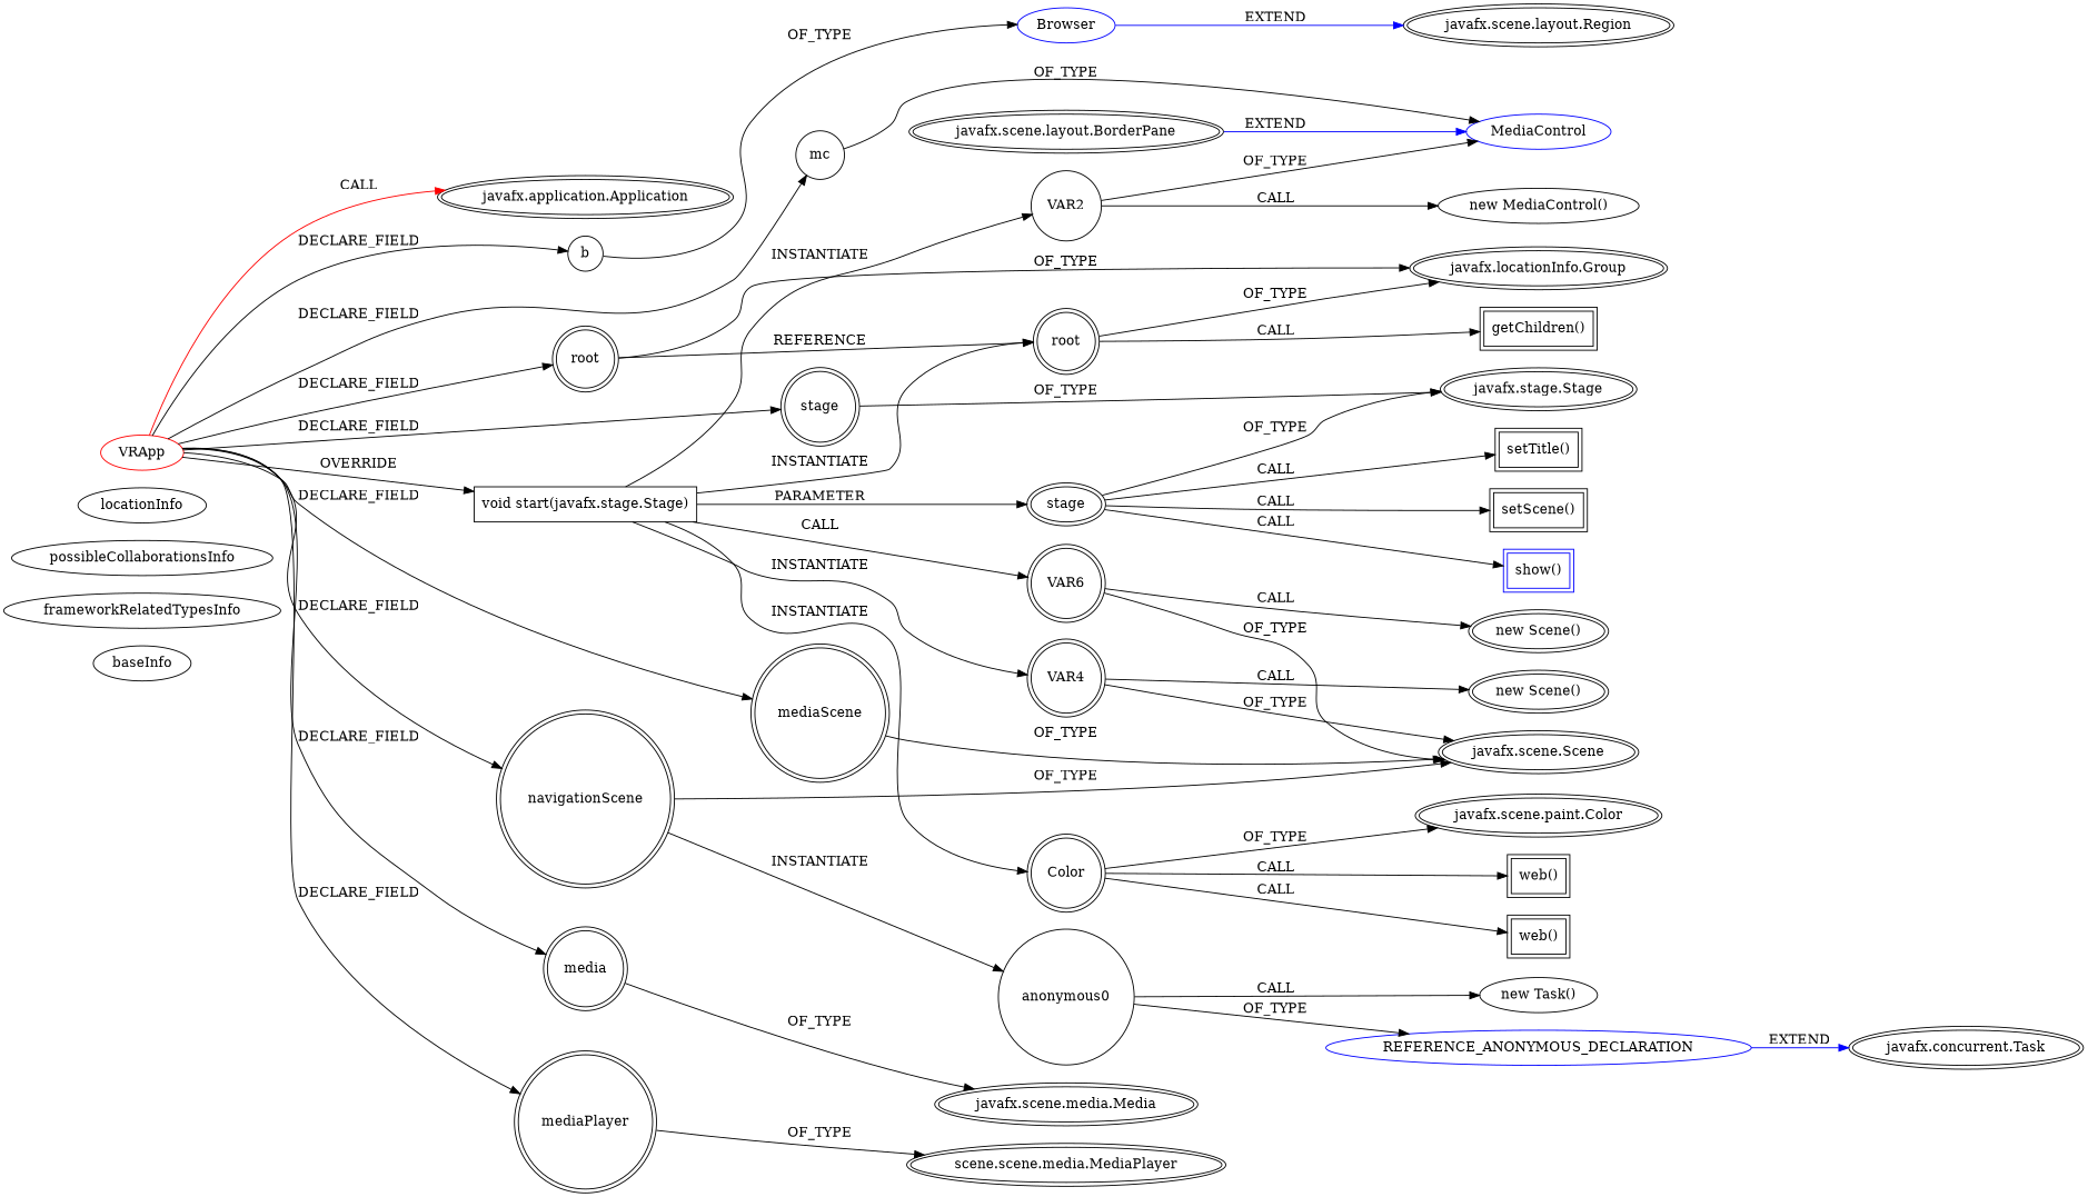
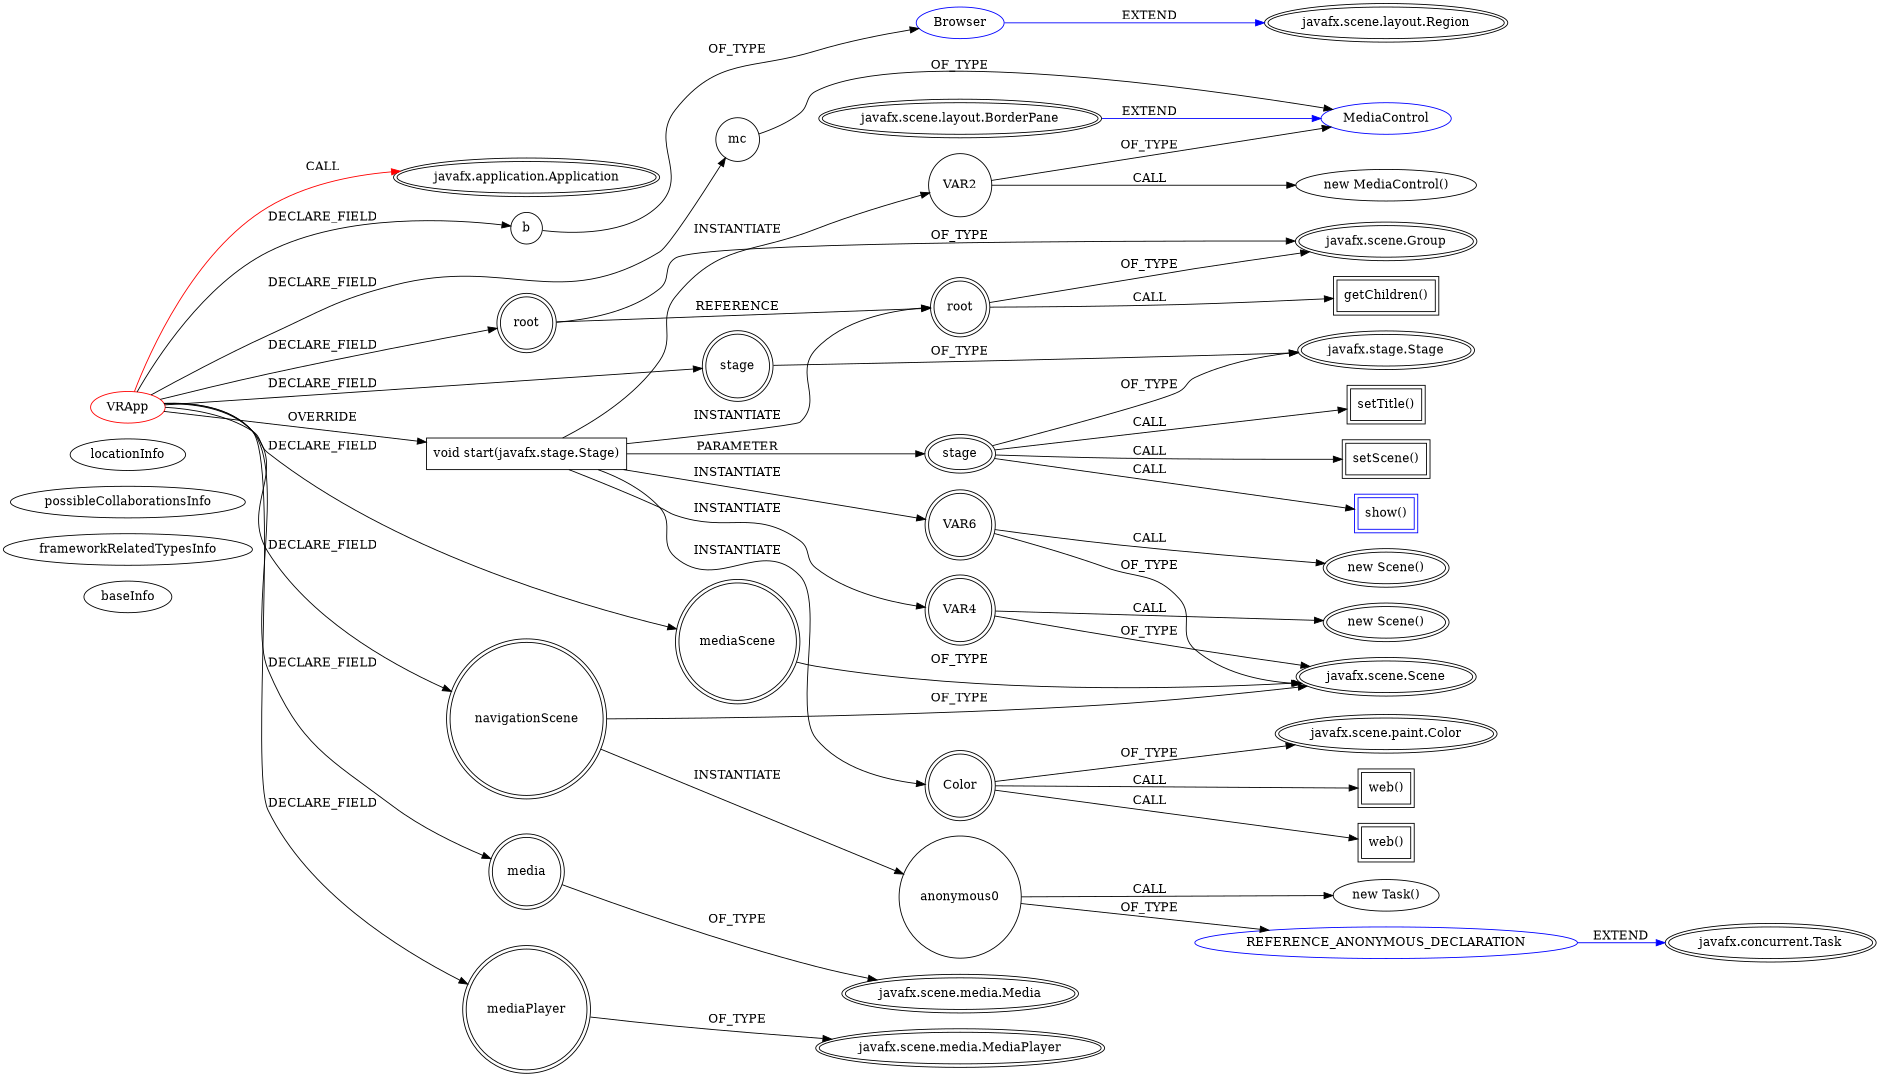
  digraph {
    rankdir=LR
    node [isFrameworkType=true vertexType=FRAMEWORK_CLASS_TYPE peripheries=2]
    baseInfo [category=extension_graph graphId=1614 isAnonymous=false possibleRelation=true isFrameworkType="" vertexType="" peripheries=""]
    frameworkRelatedTypesInfo [0="javafx.application.Application" isFrameworkType="" vertexType="" peripheries=""]
    possibleCollaborationsInfo [0="1614~FIELD_DECLARATION-~javafx.application.Application ~javafx.scene.layout.Region ~false~false" 1="1614~OVERRIDING_METHOD_DECLARATION-INSTANTIATION-~javafx.application.Application ~javafx.concurrent.Task ~false~true" 2="1614~OVERRIDING_METHOD_DECLARATION-INSTANTIATION-FIELD_DECLARATION-~javafx.application.Application ~javafx.scene.layout.BorderPane ~false~false" isFrameworkType="" vertexType="" peripheries=""]
    locationInfo [contextSignature=VRApp filePath="/Williamgood-CST517-VR/CST517-VR-master/src/VRApp.java" graphId=1614 projectName="Williamgood-CST517-VR" isFrameworkType="" vertexType="" peripheries=""]
    n5 [color=red isFrameworkType=false label=VRApp vertexType=ROOT_CLIENT_CLASS_DECLARATION peripheries=""]
    n6 [label="javafx.application.Application"]
    n7 [isFrameworkType=false label=b shape=circle vertexType=FIELD_DECLARATION peripheries=""]
    n8 [isFrameworkType=false label=mc shape=circle vertexType=FIELD_DECLARATION peripheries=""]
    n9 [label=media shape=circle vertexType=FIELD_DECLARATION]
    n10 [label=mediaPlayer shape=circle vertexType=FIELD_DECLARATION]
    n11 [label=mediaScene shape=circle vertexType=FIELD_DECLARATION]
    n12 [label=navigationScene shape=circle vertexType=FIELD_DECLARATION]
    n13 [label=root shape=circle vertexType=FIELD_DECLARATION]
    n14 [label=stage shape=circle vertexType=FIELD_DECLARATION]
    n15 [isFrameworkType=false label="void start(javafx.stage.Stage)" shape=box vertexType=OVERRIDING_METHOD_DECLARATION peripheries=""]
    n16 [color=blue isFrameworkType=false label=Browser vertexType=REFERENCE_CLIENT_CLASS_DECLARATION peripheries=""]
    n17 [color=blue isFrameworkType=false label=MediaControl vertexType=REFERENCE_CLIENT_CLASS_DECLARATION peripheries=""]
    n18 [label="javafx.scene.media.Media"]
-   n19 [label="scene.scene.media.MediaPlayer"]
+   n19 [label="javafx.scene.media.MediaPlayer"]
    n20 [label="javafx.scene.Scene"]
    n21 [isFrameworkType=false label=anonymous0 shape=circle vertexType=VARIABLE_EXPRESION peripheries=""]
-   n22 [label="javafx.locationInfo.Group"]
+   n22 [label="javafx.scene.Group"]
    n23 [label=root shape=circle vertexType=VARIABLE_EXPRESION]
    n24 [label="javafx.stage.Stage"]
    n25 [label=stage vertexType=PARAMETER_DECLARATION]
    n26 [isFrameworkType=false label=VAR2 shape=circle vertexType=VARIABLE_EXPRESION peripheries=""]
    n27 [label=VAR4 shape=circle vertexType=VARIABLE_EXPRESION]
    n28 [label=Color shape=circle vertexType=VARIABLE_EXPRESION]
    n29 [label=VAR6 shape=circle vertexType=VARIABLE_EXPRESION]
    n30 [label="javafx.scene.layout.Region"]
    n31 [label="javafx.scene.layout.BorderPane"]
    n32 [label="getChildren()" shape=box vertexType=INSIDE_CALL]
    n33 [label="setTitle()" shape=box vertexType=INSIDE_CALL]
    n34 [label="setScene()" shape=box vertexType=INSIDE_CALL]
    n35 [color=blue label="show()" shape=box vertexType=INSIDE_CALL]
    n36 [color=blue isFrameworkType=false label=REFERENCE_ANONYMOUS_DECLARATION vertexType=REFERENCE_ANONYMOUS_DECLARATION peripheries=""]
    n37 [isFrameworkType=false label="new Task()" vertexType=CONSTRUCTOR_CALL peripheries=""]
    n38 [isFrameworkType=false label="new MediaControl()" vertexType=CONSTRUCTOR_CALL peripheries=""]
    n39 [label="new Scene()" vertexType=CONSTRUCTOR_CALL]
    n40 [label="javafx.scene.paint.Color"]
    n41 [label="web()" shape=box vertexType=INSIDE_CALL]
    n42 [label="web()" shape=box vertexType=INSIDE_CALL]
    n43 [label="new Scene()" vertexType=CONSTRUCTOR_CALL]
    n44 [label="javafx.concurrent.Task"]
    n5 -> n6 [color=red label=CALL]
    n5 -> n7 [label=DECLARE_FIELD]
    n5 -> n8 [label=DECLARE_FIELD]
    n5 -> n9 [label=DECLARE_FIELD]
    n5 -> n10 [label=DECLARE_FIELD]
    n5 -> n11 [label=DECLARE_FIELD]
    n5 -> n12 [label=DECLARE_FIELD]
    n5 -> n13 [label=DECLARE_FIELD]
    n5 -> n14 [label=DECLARE_FIELD]
    n5 -> n15 [label=OVERRIDE]
    n7 -> n16 [label=OF_TYPE]
    n8 -> n17 [label=OF_TYPE]
    n9 -> n18 [label=OF_TYPE]
    n10 -> n19 [label=OF_TYPE]
    n11 -> n20 [label=OF_TYPE]
    n12 -> n20 [label=OF_TYPE]
    n12 -> n21 [label=INSTANTIATE]
    n13 -> n22 [label=OF_TYPE]
    n13 -> n23 [label=REFERENCE]
    n14 -> n24 [label=OF_TYPE]
    n15 -> n23 [label=INSTANTIATE]
    n15 -> n25 [label=PARAMETER]
    n15 -> n26 [label=INSTANTIATE]
    n15 -> n27 [label=INSTANTIATE]
    n15 -> n28 [label=INSTANTIATE]
-   n15 -> n29 [label=CALL]
+   n15 -> n29 [label=INSTANTIATE]
    n16 -> n30 [color=blue label=EXTEND]
    n21 -> n36 [label=OF_TYPE]
    n21 -> n37 [label=CALL]
    n23 -> n22 [label=OF_TYPE]
    n23 -> n32 [label=CALL]
    n25 -> n24 [label=OF_TYPE]
    n25 -> n33 [label=CALL]
    n25 -> n34 [label=CALL]
    n25 -> n35 [label=CALL]
    n26 -> n17 [label=OF_TYPE]
    n26 -> n38 [label=CALL]
    n27 -> n20 [label=OF_TYPE]
    n27 -> n39 [label=CALL]
    n28 -> n40 [label=OF_TYPE]
    n28 -> n41 [label=CALL]
    n28 -> n42 [label=CALL]
    n29 -> n20 [label=OF_TYPE]
    n29 -> n43 [label=CALL]
    n31 -> n17 [color=blue label=EXTEND]
    n36 -> n44 [color=blue label=EXTEND]
  }
